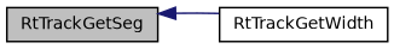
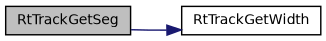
  digraph {
    rankdir=LR
    node [color=black fontname=Helvetica fontsize=10 shape=record style=filled]
    n1 [fillcolor=grey75 fontcolor=black height=0.2 label=RtTrackGetSeg width=0.4]
    n2 [fillcolor=white height=0.2 label=RtTrackGetWidth width=0.4]
-   n2 -> n1 [color=midnightblue fontname=Helvetica fontsize=10 labelfontname=Helvetica labelfontsize=10 style=solid]
+   n1 -> n2 [color=midnightblue fontname=Helvetica fontsize=10 labelfontname=Helvetica labelfontsize=10 style=solid]
  }
